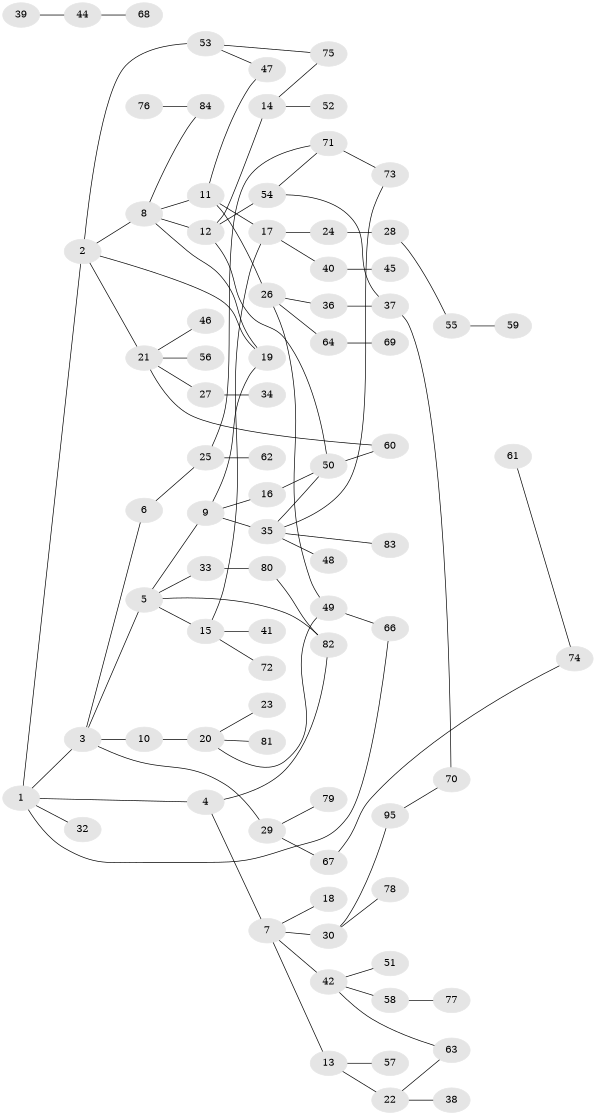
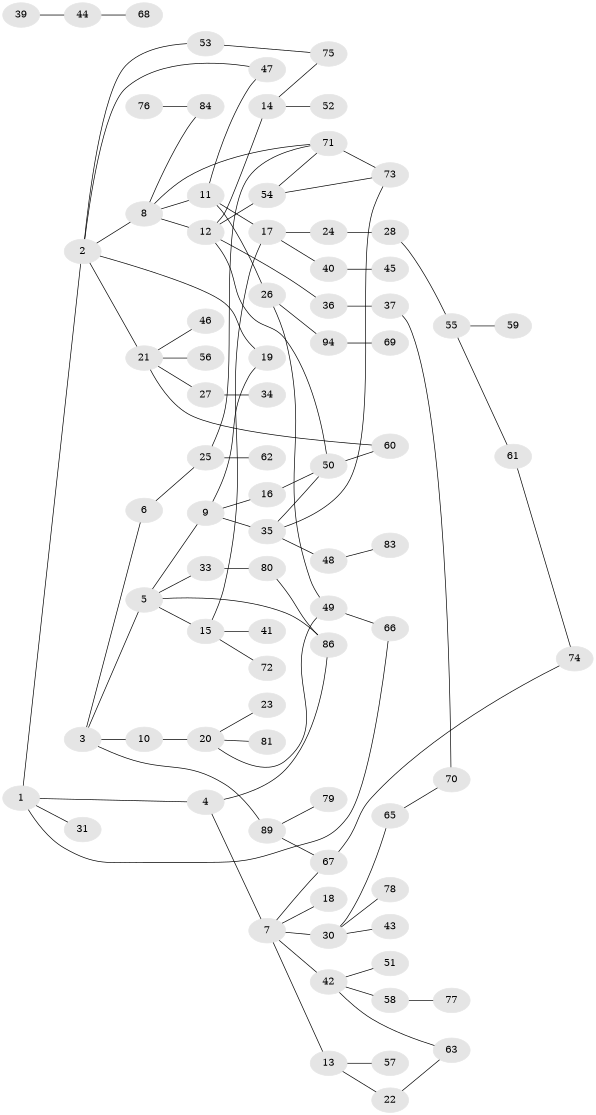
  graph {
    rankdir=LR
    node [color=gray90 style=filled]
    1
    2
    3
    4
-   32
+   32 [label=31]
    66
    8
    19
    21
    47
    53
    5
    6
    10
-   29
+   29 [label=89]
    7
-   82
+   82 [label=86]
    11
    12
    84
    27
    46
    56
    60
    75
    9
    15
    33
    25
    20
    67
    79
    13
    18
    30
    42
    16
    35
    17
    41
    72
    80
    62
    71
    22
    57
-   65 [label=95]
+   43
+   65
    78
    63
    51
    58
    74
    26
    14
    50
    54
    48
    73
    39
    44
    76
    23
    49
    81
    24
    40
    36
-   64
+   64 [label=94]
    52
-   38
    28
    45
    34
    55
    37
    69
    59
    61
    70
    83
    68
    77
    1 -- 2
-   1 -- 3
    1 -- 4
    1 -- 32
    1 -- 66
    2 -- 8
    2 -- 19
    2 -- 21
-   53 -- 47
+   2 -- 47
    2 -- 53
    3 -- 5
    3 -- 6
    3 -- 10
    3 -- 29
    4 -- 7
    4 -- 82
-   8 -- 19
+   8 -- 71
    8 -- 11
    8 -- 12
    8 -- 84
    21 -- 27
    21 -- 46
    21 -- 56
    21 -- 60
    53 -- 75
    5 -- 82
    5 -- 9
    5 -- 15
    5 -- 33
    6 -- 25
    10 -- 20
    29 -- 67
    29 -- 79
+   7 -- 67
    7 -- 13
    7 -- 18
    7 -- 30
    7 -- 42
    11 -- 47
    11 -- 17
    11 -- 26
    12 -- 14
    12 -- 50
    12 -- 54
    27 -- 34
    9 -- 19
    9 -- 16
    9 -- 35
    15 -- 17
    15 -- 41
    15 -- 72
    33 -- 80
    25 -- 62
    25 -- 71
    20 -- 23
    20 -- 49
    20 -- 81
    67 -- 74
    13 -- 22
    13 -- 57
+   30 -- 43
    30 -- 65
    30 -- 78
    42 -- 63
    42 -- 51
    42 -- 58
    16 -- 50
    35 -- 50
    35 -- 48
    35 -- 73
    17 -- 24
    17 -- 40
    80 -- 82
    71 -- 73
    22 -- 63
-   22 -- 38
    65 -- 70
    58 -- 77
    26 -- 49
-   26 -- 36
+   12 -- 36
    26 -- 64
    14 -- 75
    14 -- 52
    50 -- 60
    54 -- 71
-   54 -- 37
-   35 -- 83
+   54 -- 73
+   48 -- 83
    39 -- 44
    44 -- 68
    76 -- 84
    49 -- 66
    24 -- 28
    40 -- 45
    36 -- 37
    64 -- 69
    28 -- 55
    55 -- 59
+   55 -- 61
    37 -- 70
    61 -- 74
  }
